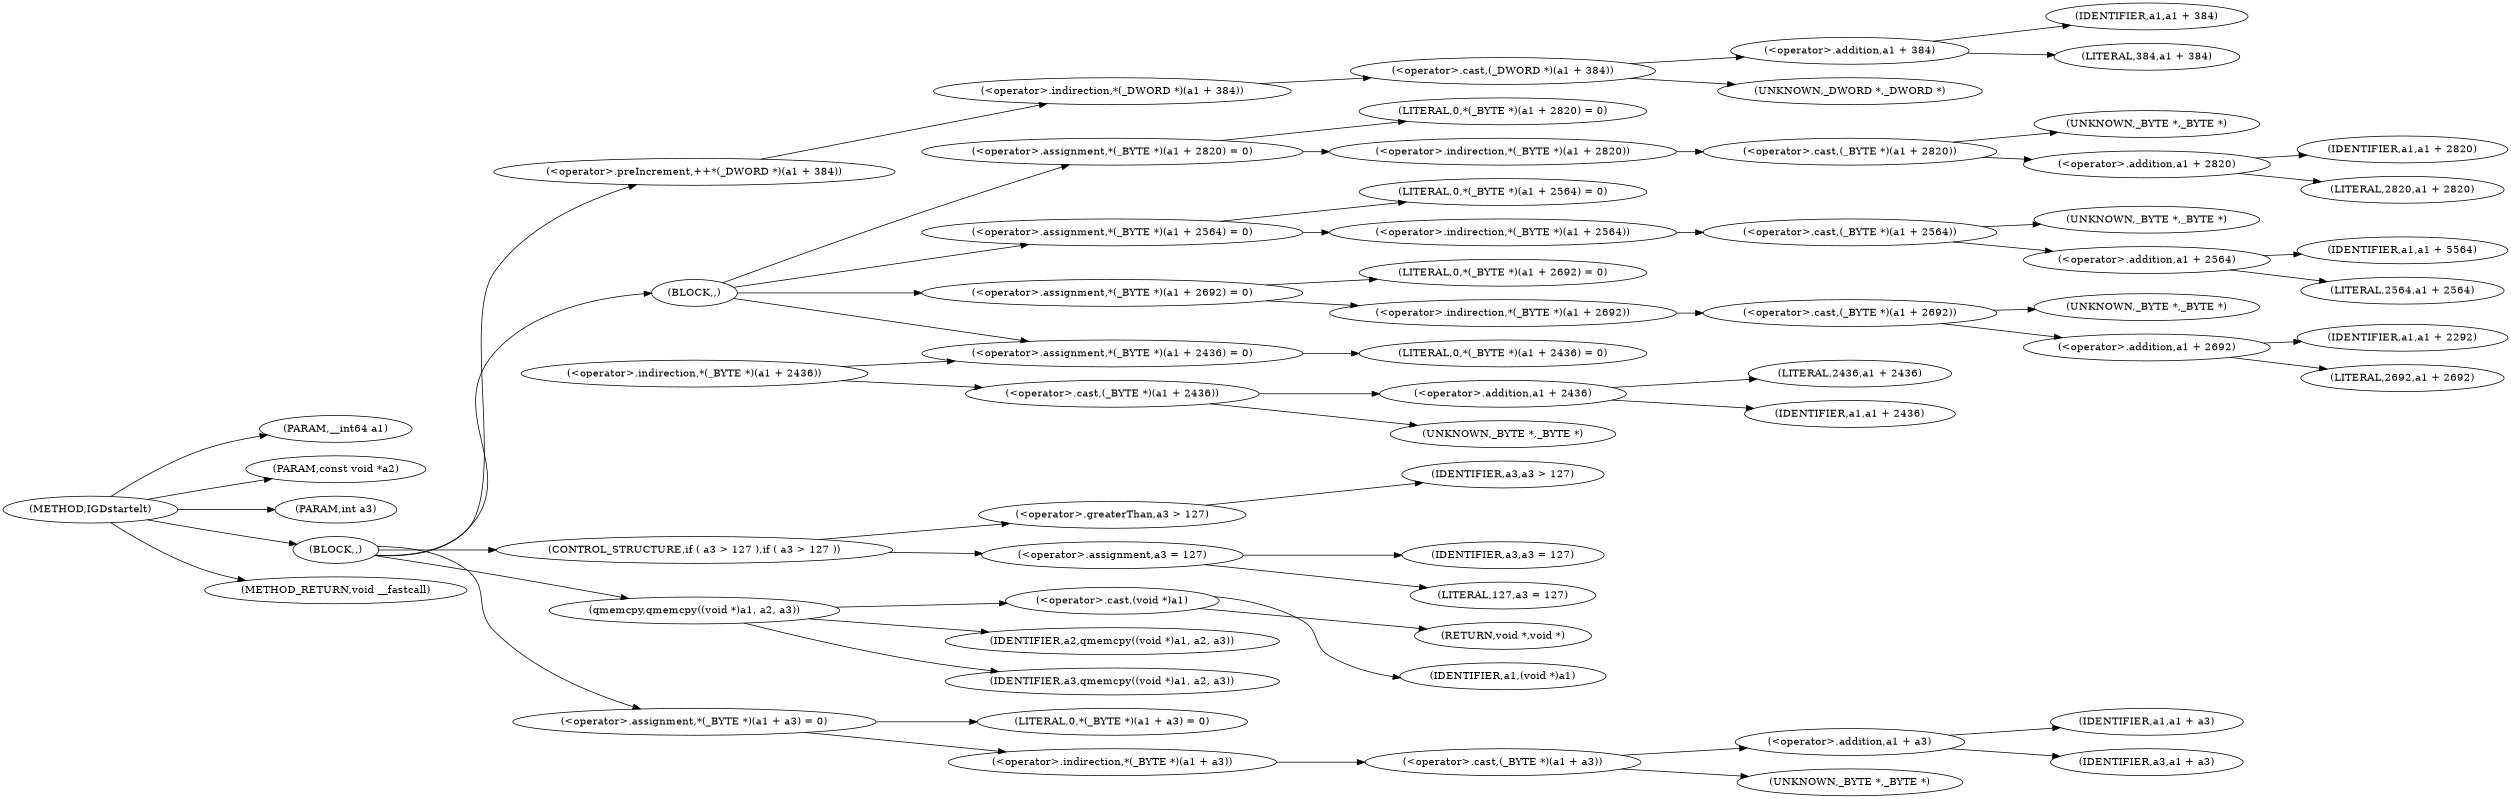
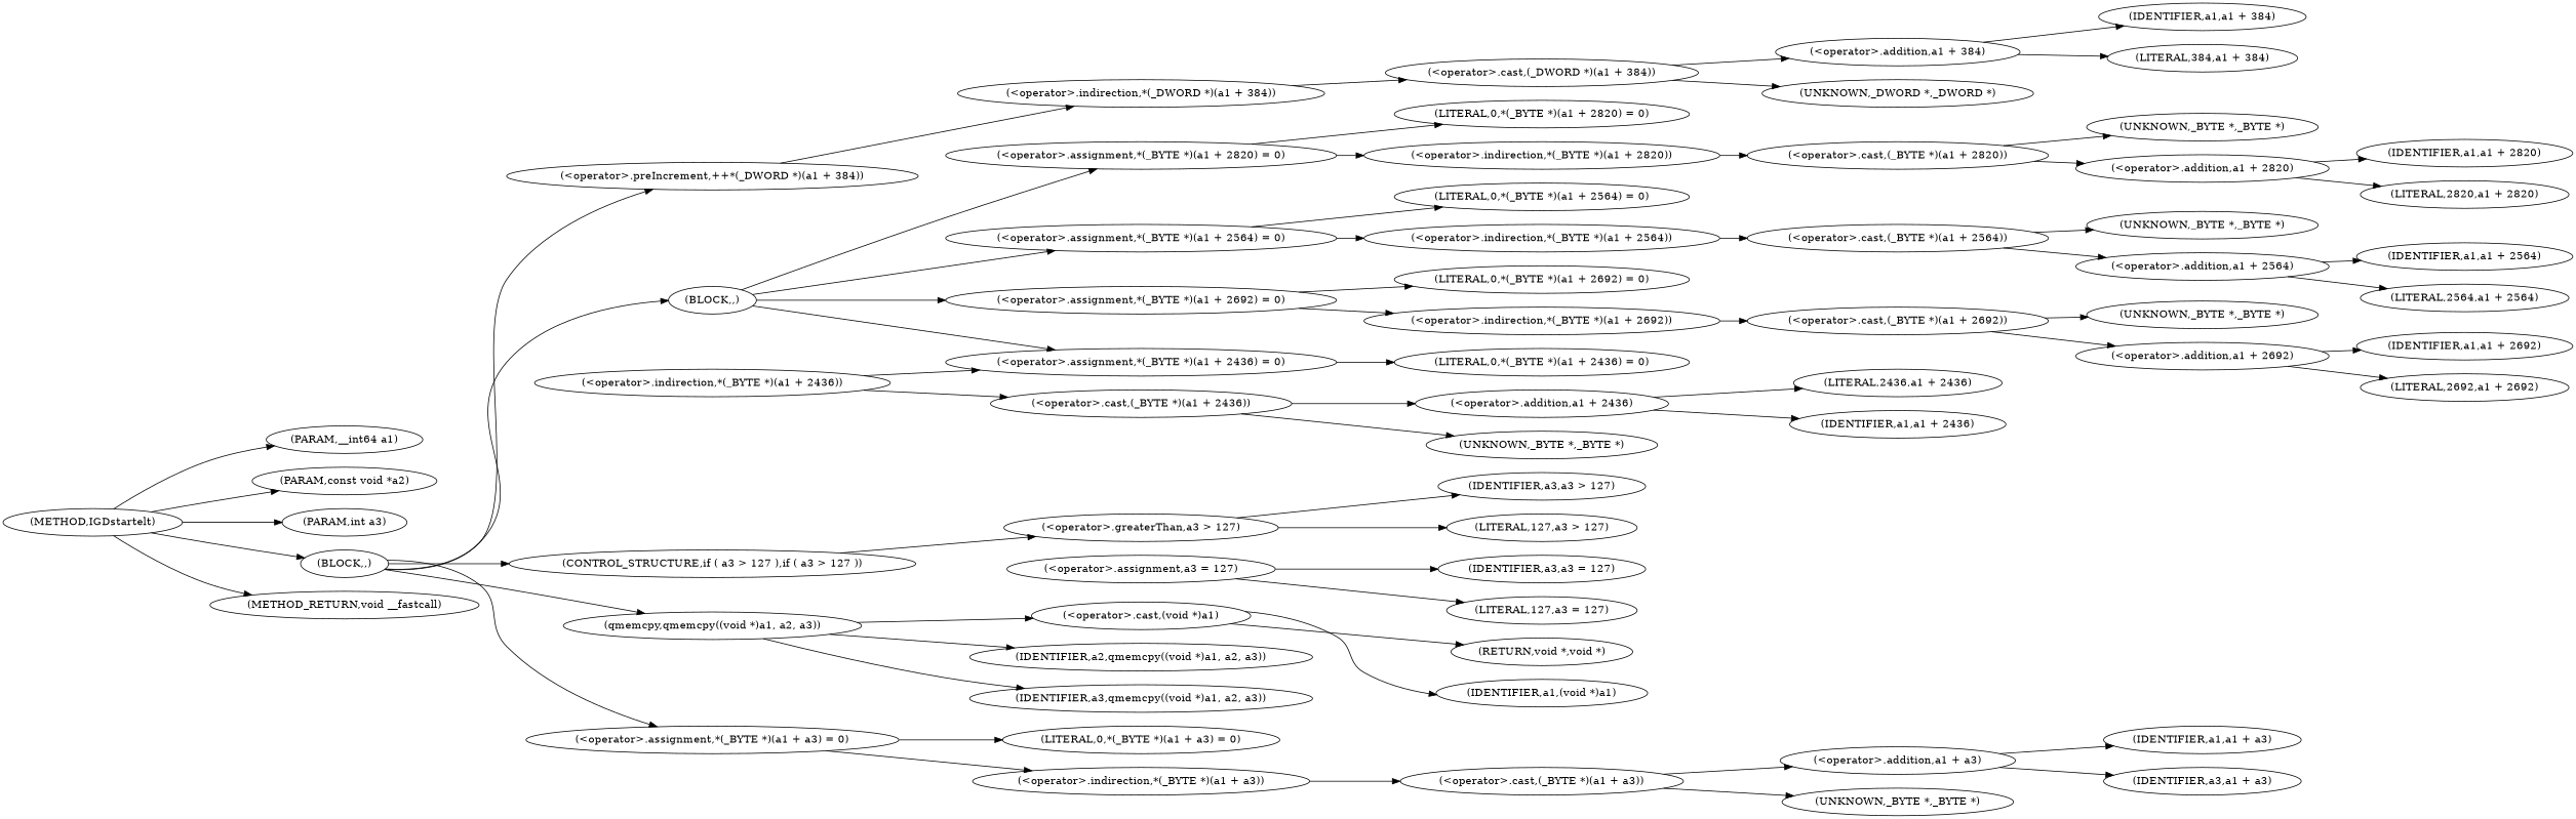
  digraph {
    rankdir=LR
    n1 [label="(METHOD,IGDstartelt)"]
    n2 [label="(PARAM,__int64 a1)"]
    n3 [label="(PARAM,const void *a2)"]
    n4 [label="(PARAM,int a3)"]
    n5 [label="(BLOCK,,)"]
    n6 [label="(METHOD_RETURN,void __fastcall)"]
    n7 [label="(CONTROL_STRUCTURE,if ( a3 > 127 ),if ( a3 > 127 ))"]
    n8 [label="(qmemcpy,qmemcpy((void *)a1, a2, a3))"]
    n9 [label="(<operator>.assignment,*(_BYTE *)(a1 + a3) = 0)"]
    n10 [label="(<operator>.preIncrement,++*(_DWORD *)(a1 + 384))"]
    n11 [label="(BLOCK,,)"]
    n12 [label="(<operator>.greaterThan,a3 > 127)"]
    n13 [label="(<operator>.assignment,a3 = 127)"]
    n14 [label="(<operator>.cast,(void *)a1)"]
    n15 [label="(IDENTIFIER,a2,qmemcpy((void *)a1, a2, a3))"]
    n16 [label="(IDENTIFIER,a3,qmemcpy((void *)a1, a2, a3))"]
    n17 [label="(<operator>.indirection,*(_BYTE *)(a1 + a3))"]
    n18 [label="(LITERAL,0,*(_BYTE *)(a1 + a3) = 0)"]
    n19 [label="(<operator>.indirection,*(_DWORD *)(a1 + 384))"]
    n20 [label="(<operator>.assignment,*(_BYTE *)(a1 + 2436) = 0)"]
    n21 [label="(<operator>.assignment,*(_BYTE *)(a1 + 2564) = 0)"]
    n22 [label="(<operator>.assignment,*(_BYTE *)(a1 + 2692) = 0)"]
    n23 [label="(<operator>.assignment,*(_BYTE *)(a1 + 2820) = 0)"]
    n24 [label="(IDENTIFIER,a3,a3 > 127)"]
+   n25 [label="(LITERAL,127,a3 > 127)"]
    n26 [label="(IDENTIFIER,a3,a3 = 127)"]
    n27 [label="(LITERAL,127,a3 = 127)"]
    n28 [label="(RETURN,void *,void *)"]
    n29 [label="(IDENTIFIER,a1,(void *)a1)"]
    n30 [label="(<operator>.cast,(_BYTE *)(a1 + a3))"]
    n31 [label="(UNKNOWN,_BYTE *,_BYTE *)"]
    n32 [label="(<operator>.addition,a1 + a3)"]
    n33 [label="(IDENTIFIER,a1,a1 + a3)"]
    n34 [label="(IDENTIFIER,a3,a1 + a3)"]
    n35 [label="(<operator>.cast,(_DWORD *)(a1 + 384))"]
    n36 [label="(UNKNOWN,_DWORD *,_DWORD *)"]
    n37 [label="(<operator>.addition,a1 + 384)"]
    n38 [label="(IDENTIFIER,a1,a1 + 384)"]
    n39 [label="(LITERAL,384,a1 + 384)"]
    n40 [label="(LITERAL,0,*(_BYTE *)(a1 + 2436) = 0)"]
    n41 [label="(<operator>.indirection,*(_BYTE *)(a1 + 2564))"]
    n42 [label="(LITERAL,0,*(_BYTE *)(a1 + 2564) = 0)"]
    n43 [label="(<operator>.indirection,*(_BYTE *)(a1 + 2692))"]
    n44 [label="(LITERAL,0,*(_BYTE *)(a1 + 2692) = 0)"]
    n45 [label="(<operator>.indirection,*(_BYTE *)(a1 + 2820))"]
    n46 [label="(LITERAL,0,*(_BYTE *)(a1 + 2820) = 0)"]
    n47 [label="(<operator>.indirection,*(_BYTE *)(a1 + 2436))"]
    n48 [label="(<operator>.cast,(_BYTE *)(a1 + 2436))"]
    n49 [label="(UNKNOWN,_BYTE *,_BYTE *)"]
    n50 [label="(<operator>.addition,a1 + 2436)"]
    n51 [label="(IDENTIFIER,a1,a1 + 2436)"]
    n52 [label="(LITERAL,2436,a1 + 2436)"]
    n53 [label="(<operator>.cast,(_BYTE *)(a1 + 2564))"]
    n54 [label="(UNKNOWN,_BYTE *,_BYTE *)"]
    n55 [label="(<operator>.addition,a1 + 2564)"]
-   n56 [label="(IDENTIFIER,a1,a1 + 5564)"]
+   n56 [label="(IDENTIFIER,a1,a1 + 2564)"]
    n57 [label="(LITERAL,2564,a1 + 2564)"]
    n58 [label="(<operator>.cast,(_BYTE *)(a1 + 2692))"]
    n59 [label="(UNKNOWN,_BYTE *,_BYTE *)"]
    n60 [label="(<operator>.addition,a1 + 2692)"]
-   n61 [label="(IDENTIFIER,a1,a1 + 2292)"]
+   n61 [label="(IDENTIFIER,a1,a1 + 2692)"]
    n62 [label="(LITERAL,2692,a1 + 2692)"]
    n63 [label="(<operator>.cast,(_BYTE *)(a1 + 2820))"]
    n64 [label="(UNKNOWN,_BYTE *,_BYTE *)"]
    n65 [label="(<operator>.addition,a1 + 2820)"]
    n66 [label="(IDENTIFIER,a1,a1 + 2820)"]
    n67 [label="(LITERAL,2820,a1 + 2820)"]
    n1 -> n2
    n1 -> n3
    n1 -> n4
    n1 -> n5
    n1 -> n6
    n5 -> n7
    n5 -> n8
    n5 -> n9
    n5 -> n10
    n5 -> n11
    n7 -> n12
-   n7 -> n13
    n8 -> n14
    n8 -> n15
    n8 -> n16
    n9 -> n17
    n9 -> n18
    n10 -> n19
    n11 -> n20
    n11 -> n21
    n11 -> n22
    n11 -> n23
    n12 -> n24
+   n12 -> n25
    n13 -> n26
    n13 -> n27
    n14 -> n28
    n14 -> n29
    n17 -> n30
    n19 -> n35
    n20 -> n40
    n21 -> n41
    n21 -> n42
    n22 -> n43
    n22 -> n44
    n23 -> n45
    n23 -> n46
    n30 -> n31
    n30 -> n32
    n32 -> n33
    n32 -> n34
    n35 -> n36
    n35 -> n37
    n37 -> n38
    n37 -> n39
    n41 -> n53
    n43 -> n58
    n45 -> n63
    n47 -> n20
    n47 -> n48
    n48 -> n49
    n48 -> n50
    n50 -> n51
    n50 -> n52
    n53 -> n54
    n53 -> n55
    n55 -> n56
    n55 -> n57
    n58 -> n59
    n58 -> n60
    n60 -> n61
    n60 -> n62
    n63 -> n64
    n63 -> n65
    n65 -> n66
    n65 -> n67
  }
